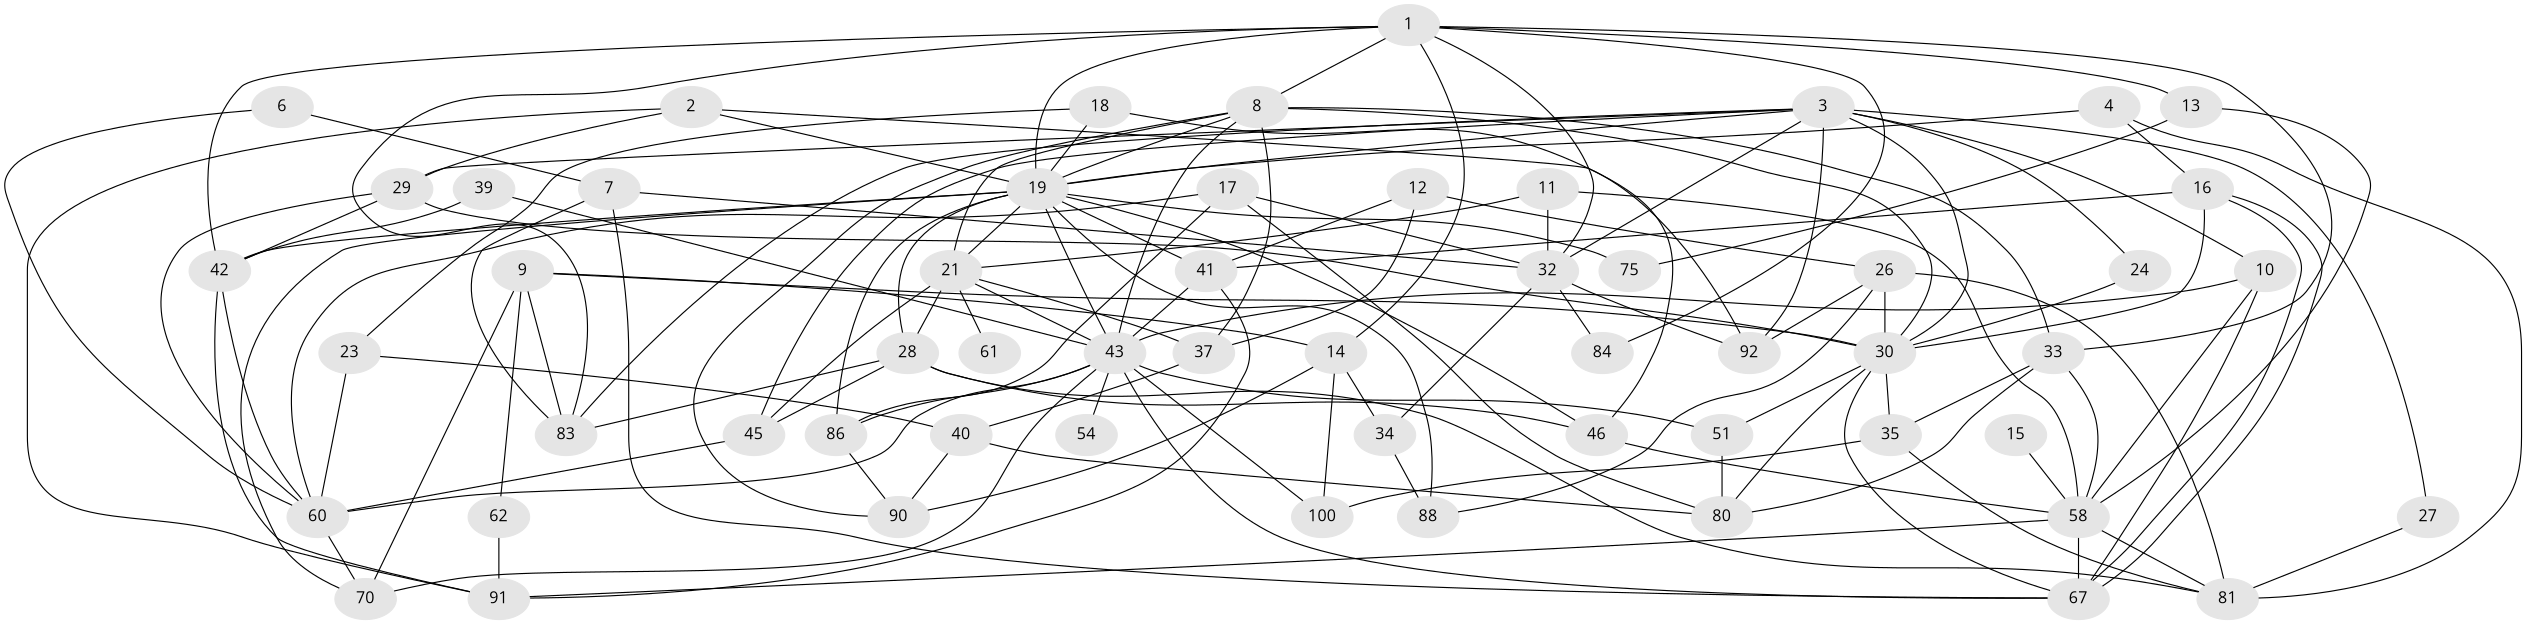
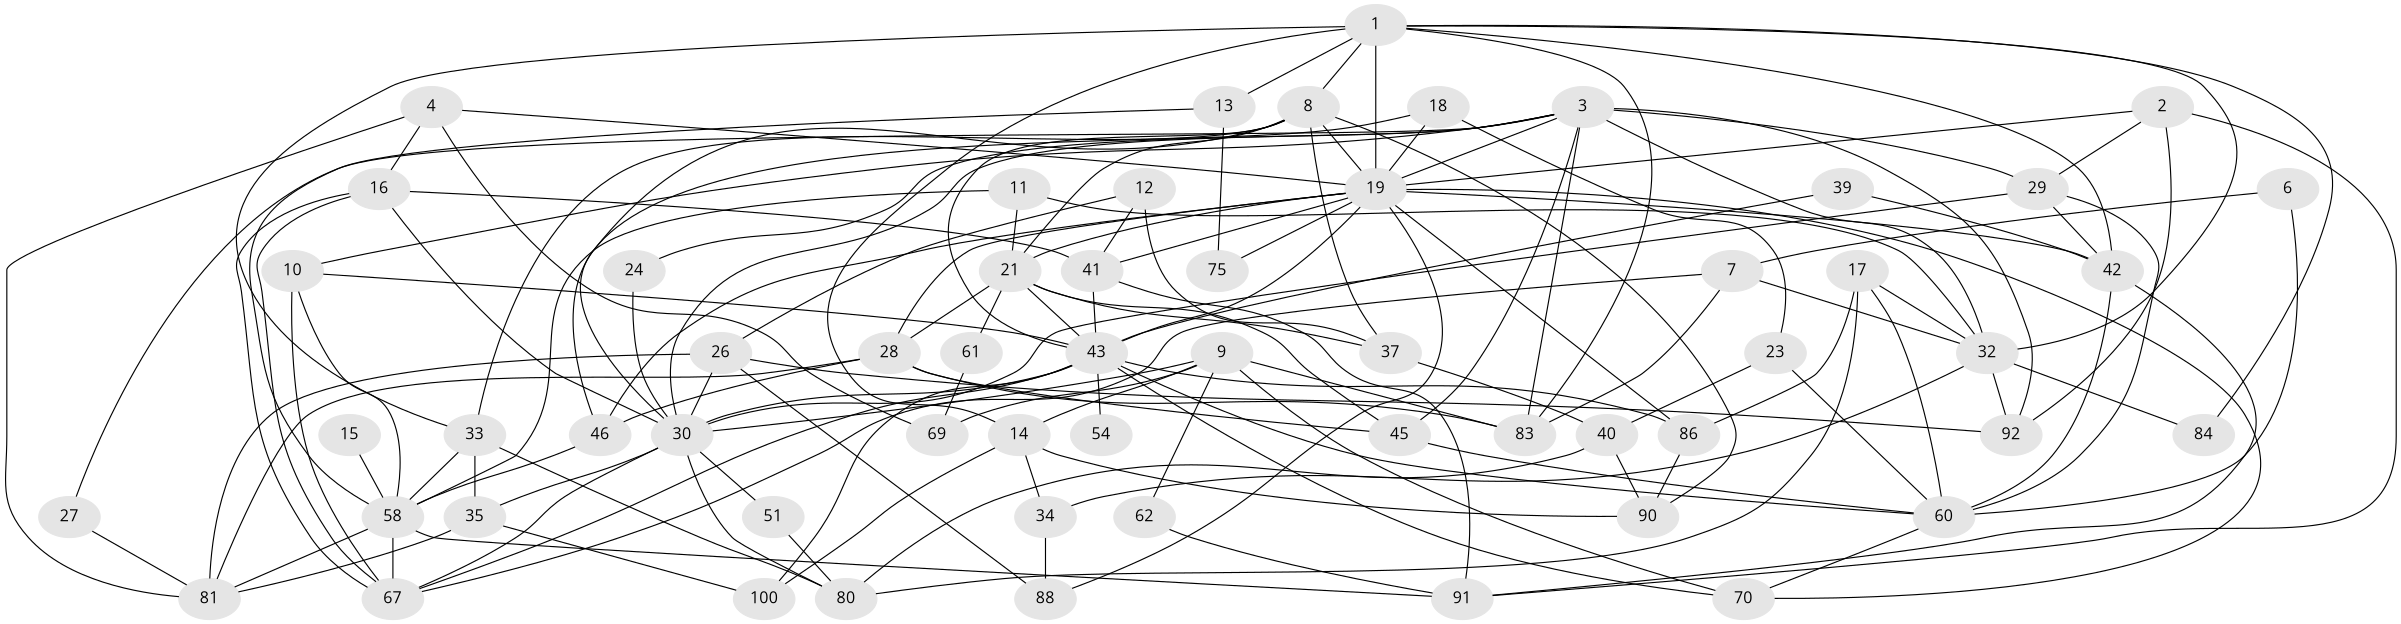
  graph {
    fontname="Open Sans"
    node [color=gray90 fontname="Open Sans" style=filled]
    edge [fontname="Open Sans"]
    1 [super="+79"]
    8 [super="+36"]
    13
    14 [super="+50"]
    19 [super="+20"]
    32 [super="+82"]
    33
    42 [super="+55"]
    83 [super="+98"]
    84
    30 [super="+44"]
    21 [super="+52+22"]
    37
    43 [super="+56+78"]
    90
    58 [super="+68"]
    75
    34
    100
    70
    41
    86
    46
    28 [super="+76"]
    88
    92
    80
    35
    91
    60 [super="+93"]
    2 [super="+85"]
    29
    3 [super="+71+5"]
    10
    24
    27
    45
    67
    81
    51
    4
    16
+   69
    7 [super="+31"]
    6
    61
    40
    54
    9 [super="+48"]
    62
    11 [super="+47"]
    12 [super="+74"]
    26
    15
    17 [super="+53"]
    18 [super="+72"]
    n57 [label=23 super="+57"]
    39
    1 -- 8
    1 -- 13 [weight=2]
    1 -- 14
    1 -- 19 [weight=2]
    1 -- 32
    1 -- 33
    1 -- 42 [weight=2]
    1 -- 83
    1 -- 84
    8 -- 19
    8 -- 33
    8 -- 30
    8 -- 21
    8 -- 37
    8 -- 43
    8 -- 90
    13 -- 58
    13 -- 75
    14 -- 90
    14 -- 34
    14 -- 100
    19 -- 42
    19 -- 21
    19 -- 43
    19 -- 75
    19 -- 70
    19 -- 41
    19 -- 86 [weight=2]
    19 -- 46
    19 -- 28
    19 -- 88
    32 -- 84
    32 -- 34
    32 -- 92
    33 -- 58
    33 -- 80
    33 -- 35
    42 -- 91
    42 -- 60
    30 -- 80
    30 -- 35
    30 -- 67
    30 -- 51
    21 -- 37
    21 -- 43
    21 -- 28
    21 -- 45
    21 -- 61 [weight=2]
    37 -- 40
    43 -- 100
    43 -- 70
    43 -- 86
    43 -- 60
    43 -- 67
-   43 -- 51
+   43 -- 30
    43 -- 54 [weight=3]
    58 -- 91
    58 -- 67
    58 -- 81
    34 -- 88
    41 -- 43
    41 -- 91
    86 -- 90
    46 -- 58
    28 -- 83
    28 -- 46
    28 -- 45
    28 -- 81
    35 -- 100
    35 -- 81
    60 -- 70
    2 -- 19
    2 -- 92
    2 -- 91
    2 -- 29
    29 -- 42
    29 -- 30
    29 -- 60
    3 -- 19
    3 -- 32
    3 -- 83 [weight=2]
    3 -- 30
    3 -- 92
    3 -- 29
    3 -- 10
    3 -- 24
    3 -- 27
    3 -- 45
    10 -- 43
    10 -- 58
    10 -- 67
    24 -- 30
    27 -- 81
    45 -- 60
    51 -- 80
    4 -- 19
    4 -- 81
    4 -- 16
+   4 -- 69
    16 -- 30
    16 -- 41
    16 -- 67
    16 -- 67
    7 -- 32
    7 -- 83
    7 -- 67
    6 -- 60
    6 -- 7
+   61 -- 69
    40 -- 90
    40 -- 80
    9 -- 14
    9 -- 83
    9 -- 30
    9 -- 70
+   9 -- 69
    9 -- 62
    62 -- 91
    11 -- 32
    11 -- 21
    11 -- 58
    12 -- 37
    12 -- 41
    12 -- 26
    26 -- 30
    26 -- 88
    26 -- 92
    26 -- 81
    15 -- 58 [weight=2]
    17 -- 32
    17 -- 86
    17 -- 80
    17 -- 60
    18 -- 19
    18 -- 46
    18 -- n57
    n57 -- 60
    n57 -- 40
    39 -- 42
    39 -- 43
  }
